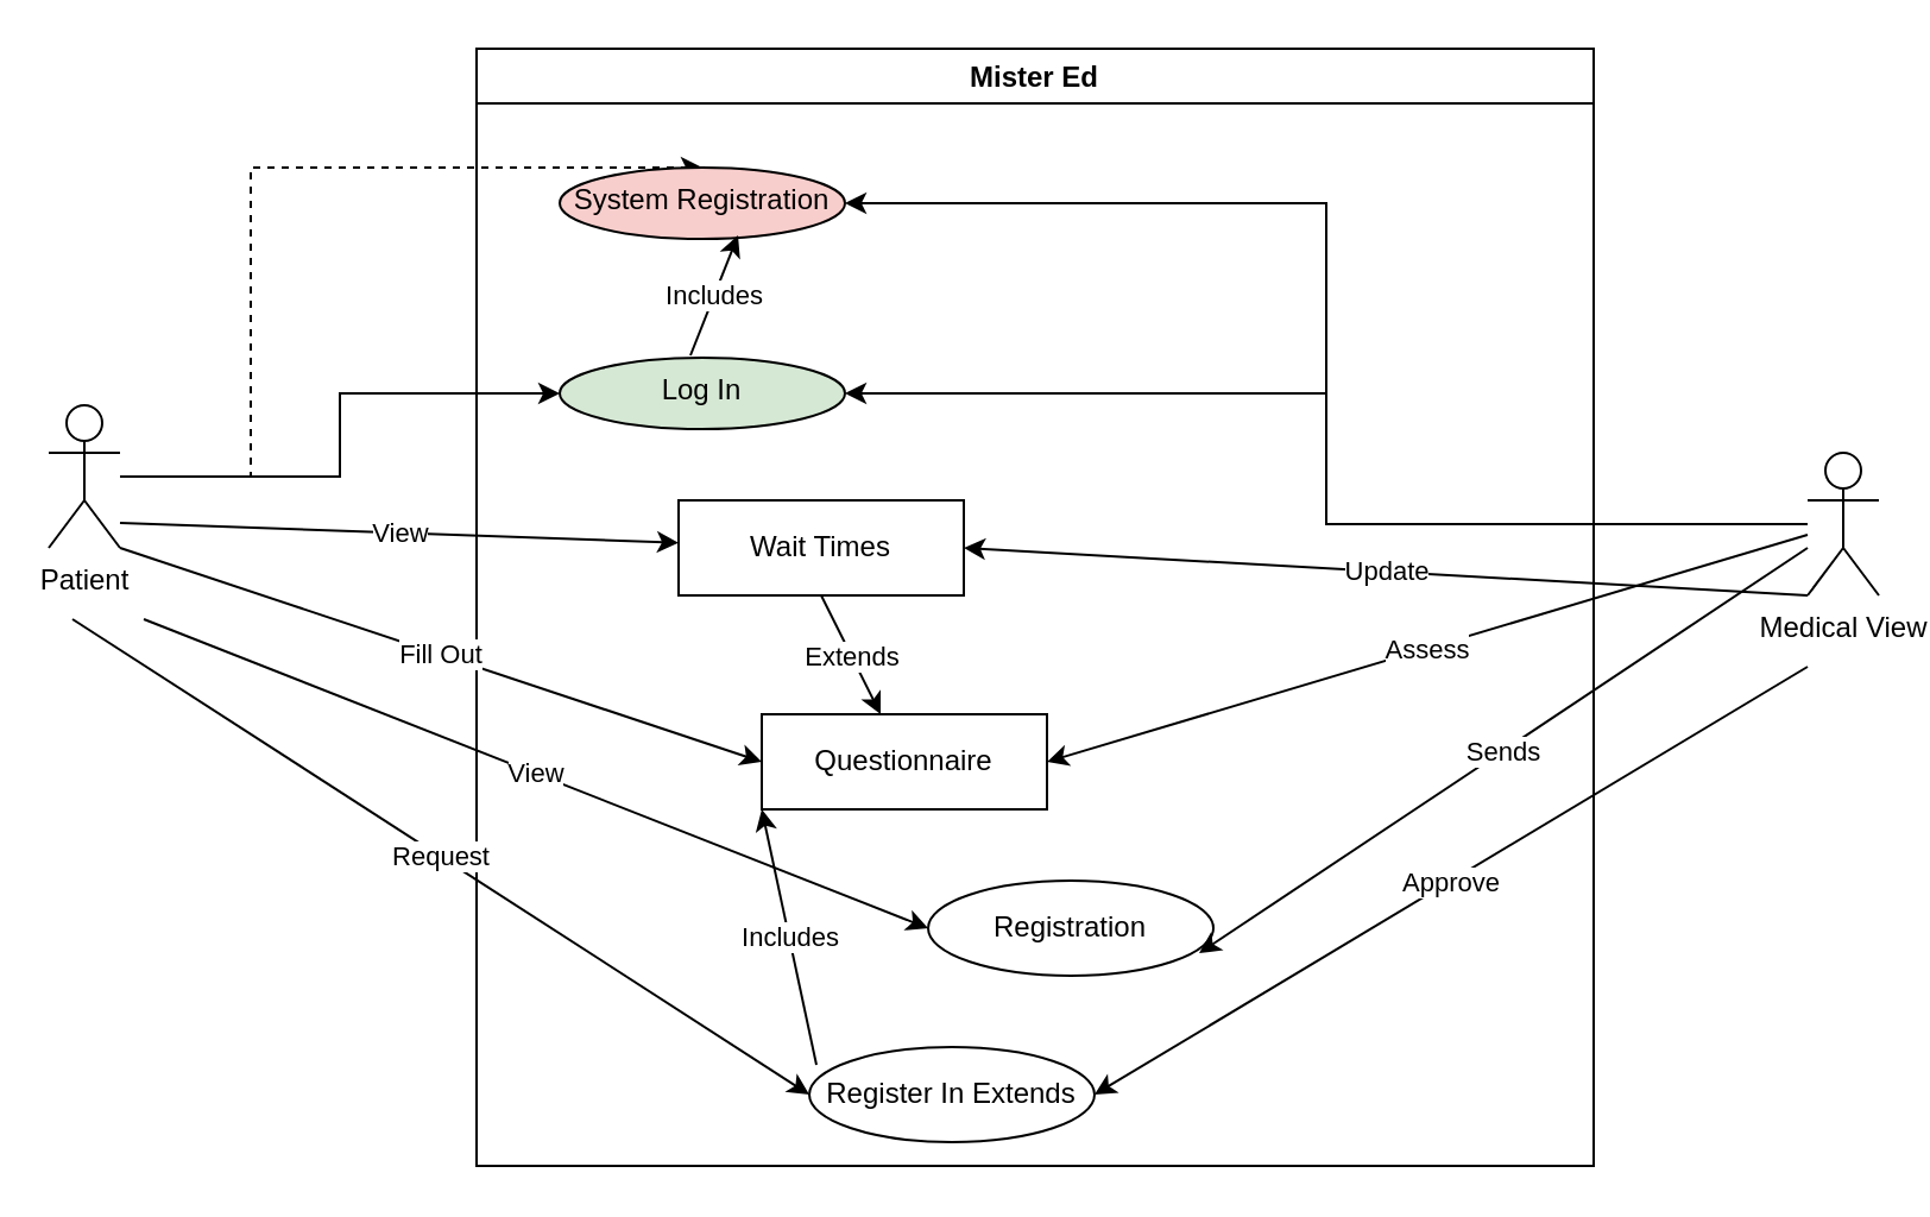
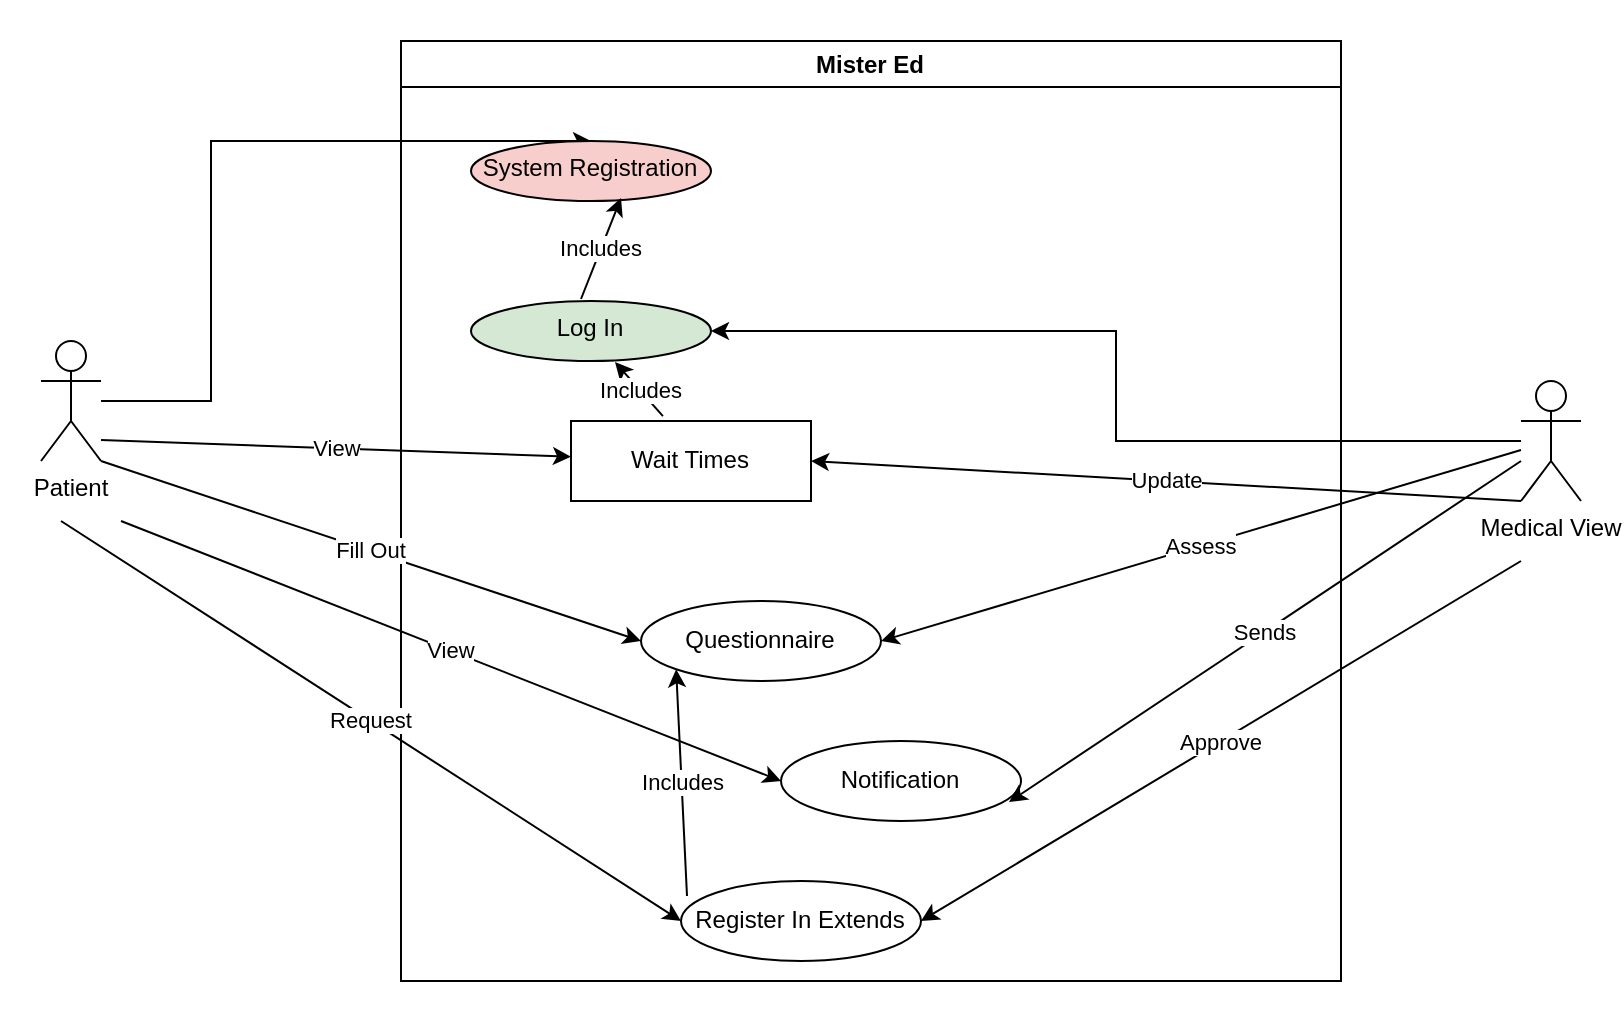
  <mxCell id="0" />
  <mxCell id="1" parent="0" />
- <mxCell id="2" value="" style="edgeStyle=orthogonalEdgeStyle;rounded=0;orthogonalLoop=1;jettySize=auto;html=1;dashed=1;" edge="1" parent="1" source="4" target="6"><mxGeometry relative="1" as="geometry"><Array as="points"><mxPoint x="105" y="70" /></Array></mxGeometry></mxCell>
- <mxCell id="3" value="" style="edgeStyle=orthogonalEdgeStyle;rounded=0;orthogonalLoop=1;jettySize=auto;html=1;" edge="1" parent="1" source="4" target="7"><mxGeometry relative="1" as="geometry" /></mxCell>
+ <mxCell id="2" value="" style="edgeStyle=orthogonalEdgeStyle;rounded=0;orthogonalLoop=1;jettySize=auto;html=1;" edge="1" parent="1" source="4" target="6"><mxGeometry relative="1" as="geometry"><Array as="points"><mxPoint x="105" y="70" /></Array></mxGeometry></mxCell>
  <mxCell id="4" value="Patient&lt;br&gt;" style="shape=umlActor;verticalLabelPosition=bottom;verticalAlign=top;html=1;outlineConnect=0;" vertex="1" parent="1"><mxGeometry x="20" y="170" width="30" height="60" as="geometry" /></mxCell>
  <mxCell id="5" value="Mister Ed" style="swimlane;" vertex="1" parent="1"><mxGeometry x="200" y="20" width="470" height="470" as="geometry" /></mxCell>
  <mxCell id="6" value="System Registration" style="ellipse;whiteSpace=wrap;html=1;verticalAlign=top;fillColor=#f8cecc;" vertex="1" parent="5"><mxGeometry x="35" y="50" width="120" height="30" as="geometry" /></mxCell>
  <mxCell id="7" value="Log In" style="ellipse;whiteSpace=wrap;html=1;verticalAlign=top;fillColor=#d5e8d4;" vertex="1" parent="5"><mxGeometry x="35" y="130" width="120" height="30" as="geometry" /></mxCell>
  <mxCell id="8" value="" style="endArrow=classic;html=1;rounded=0;entryX=0.625;entryY=0.95;entryDx=0;entryDy=0;entryPerimeter=0;" edge="1" parent="5" target="6"><mxGeometry relative="1" as="geometry"><mxPoint x="90" y="129" as="sourcePoint" /><mxPoint x="190" y="129" as="targetPoint" /></mxGeometry></mxCell>
  <mxCell id="9" value="Includes" style="edgeLabel;resizable=0;html=1;align=center;verticalAlign=middle;" connectable="0" vertex="1" parent="8"><mxGeometry relative="1" as="geometry" /></mxCell>
  <mxCell id="10" value="Wait Times" style="whiteSpace=wrap;html=1;rounded=0;" vertex="1" parent="5"><mxGeometry x="85" y="190" width="120" height="40" as="geometry" /></mxCell>
- <mxCell id="13" value="Questionnaire" style="whiteSpace=wrap;html=1;rounded=0;" vertex="1" parent="5"><mxGeometry x="120" y="280" width="120" height="40" as="geometry" /></mxCell>
- <mxCell id="14" value="" style="endArrow=classic;html=1;rounded=0;exitX=0.5;exitY=1;exitDx=0;exitDy=0;" edge="1" parent="5" source="10" target="13"><mxGeometry relative="1" as="geometry"><mxPoint x="150" y="270" as="sourcePoint" /><mxPoint x="250" y="270" as="targetPoint" /></mxGeometry></mxCell>
- <mxCell id="15" value="Extends" style="edgeLabel;resizable=0;html=1;align=center;verticalAlign=middle;" connectable="0" vertex="1" parent="14"><mxGeometry relative="1" as="geometry" /></mxCell>
- <mxCell id="16" value="Registration" style="ellipse;whiteSpace=wrap;html=1;" vertex="1" parent="5"><mxGeometry x="190" y="350" width="120" height="40" as="geometry" /></mxCell>
+ <mxCell id="11" value="" style="endArrow=classic;html=1;rounded=0;entryX=0.6;entryY=1.017;entryDx=0;entryDy=0;entryPerimeter=0;exitX=0.383;exitY=-0.062;exitDx=0;exitDy=0;exitPerimeter=0;" edge="1" parent="5" source="10" target="7"><mxGeometry relative="1" as="geometry"><mxPoint x="100" y="139" as="sourcePoint" /><mxPoint x="120" y="88.5" as="targetPoint" /></mxGeometry></mxCell>
+ <mxCell id="12" value="Includes" style="edgeLabel;resizable=0;html=1;align=center;verticalAlign=middle;" connectable="0" vertex="1" parent="11"><mxGeometry relative="1" as="geometry" /></mxCell>
+ <mxCell id="13" value="Questionnaire" style="ellipse;whiteSpace=wrap;html=1;" vertex="1" parent="5"><mxGeometry x="120" y="280" width="120" height="40" as="geometry" /></mxCell>
+ <mxCell id="16" value="Notification" style="ellipse;whiteSpace=wrap;html=1;" vertex="1" parent="5"><mxGeometry x="190" y="350" width="120" height="40" as="geometry" /></mxCell>
  <mxCell id="17" value="Register In Extends" style="ellipse;whiteSpace=wrap;html=1;" vertex="1" parent="5"><mxGeometry x="140" y="420" width="120" height="40" as="geometry" /></mxCell>
  <mxCell id="18" value="" style="endArrow=classic;html=1;rounded=0;exitX=0.025;exitY=0.188;exitDx=0;exitDy=0;entryX=0;entryY=1;entryDx=0;entryDy=0;exitPerimeter=0;" edge="1" parent="5" source="17" target="13"><mxGeometry relative="1" as="geometry"><mxPoint x="150" y="290" as="sourcePoint" /><mxPoint x="250" y="290" as="targetPoint" /></mxGeometry></mxCell>
  <mxCell id="19" value="Includes" style="edgeLabel;resizable=0;html=1;align=center;verticalAlign=middle;" connectable="0" vertex="1" parent="18"><mxGeometry relative="1" as="geometry" /></mxCell>
- <mxCell id="20" style="edgeStyle=orthogonalEdgeStyle;rounded=0;orthogonalLoop=1;jettySize=auto;html=1;entryX=1;entryY=0.5;entryDx=0;entryDy=0;" edge="1" parent="1" source="22" target="6"><mxGeometry relative="1" as="geometry" /></mxCell>
  <mxCell id="21" style="edgeStyle=orthogonalEdgeStyle;rounded=0;orthogonalLoop=1;jettySize=auto;html=1;entryX=1;entryY=0.5;entryDx=0;entryDy=0;" edge="1" parent="1" source="22" target="7"><mxGeometry relative="1" as="geometry" /></mxCell>
  <mxCell id="22" value="Medical View" style="shape=umlActor;verticalLabelPosition=bottom;verticalAlign=top;html=1;outlineConnect=0;" vertex="1" parent="1"><mxGeometry x="760" y="190" width="30" height="60" as="geometry" /></mxCell>
  <mxCell id="23" value="" style="endArrow=classic;html=1;rounded=0;" edge="1" parent="1" target="10"><mxGeometry relative="1" as="geometry"><mxPoint x="50" y="219.5" as="sourcePoint" /><mxPoint x="150" y="219.5" as="targetPoint" /></mxGeometry></mxCell>
  <mxCell id="24" value="View" style="edgeLabel;resizable=0;html=1;align=center;verticalAlign=middle;" connectable="0" vertex="1" parent="23"><mxGeometry relative="1" as="geometry" /></mxCell>
  <mxCell id="25" value="" style="endArrow=classic;html=1;rounded=0;exitX=0;exitY=1;exitDx=0;exitDy=0;exitPerimeter=0;entryX=1;entryY=0.5;entryDx=0;entryDy=0;" edge="1" parent="1" source="22" target="10"><mxGeometry relative="1" as="geometry"><mxPoint x="320" y="280" as="sourcePoint" /><mxPoint x="480" y="280" as="targetPoint" /></mxGeometry></mxCell>
  <mxCell id="26" value="Update" style="edgeLabel;resizable=0;html=1;align=center;verticalAlign=middle;" connectable="0" vertex="1" parent="25"><mxGeometry relative="1" as="geometry" /></mxCell>
  <mxCell id="27" value="" style="endArrow=classic;html=1;rounded=0;entryX=1;entryY=0.5;entryDx=0;entryDy=0;" edge="1" parent="1" source="22" target="13"><mxGeometry relative="1" as="geometry"><mxPoint x="320" y="280" as="sourcePoint" /><mxPoint x="480" y="280" as="targetPoint" /></mxGeometry></mxCell>
  <mxCell id="28" value="Assess" style="edgeLabel;resizable=0;html=1;align=center;verticalAlign=middle;" connectable="0" vertex="1" parent="27"><mxGeometry relative="1" as="geometry" /></mxCell>
  <mxCell id="29" value="" style="endArrow=classic;html=1;rounded=0;exitX=1;exitY=1;exitDx=0;exitDy=0;exitPerimeter=0;entryX=0;entryY=0.5;entryDx=0;entryDy=0;" edge="1" parent="1" source="4" target="13"><mxGeometry relative="1" as="geometry"><mxPoint x="320" y="280" as="sourcePoint" /><mxPoint x="480" y="280" as="targetPoint" /></mxGeometry></mxCell>
  <mxCell id="30" value="Fill Out" style="edgeLabel;resizable=0;html=1;align=center;verticalAlign=middle;" connectable="0" vertex="1" parent="29"><mxGeometry relative="1" as="geometry" /></mxCell>
  <mxCell id="31" value="" style="endArrow=classic;html=1;rounded=0;entryX=0;entryY=0.5;entryDx=0;entryDy=0;" edge="1" parent="1" target="16"><mxGeometry relative="1" as="geometry"><mxPoint x="60" y="260" as="sourcePoint" /><mxPoint x="450" y="280" as="targetPoint" /></mxGeometry></mxCell>
  <mxCell id="32" value="View" style="edgeLabel;resizable=0;html=1;align=center;verticalAlign=middle;" connectable="0" vertex="1" parent="31"><mxGeometry relative="1" as="geometry" /></mxCell>
  <mxCell id="33" value="" style="endArrow=classic;html=1;rounded=0;entryX=0.95;entryY=0.763;entryDx=0;entryDy=0;entryPerimeter=0;" edge="1" parent="1" source="22" target="16"><mxGeometry relative="1" as="geometry"><mxPoint x="350" y="280" as="sourcePoint" /><mxPoint x="450" y="280" as="targetPoint" /></mxGeometry></mxCell>
  <mxCell id="34" value="Sends" style="edgeLabel;resizable=0;html=1;align=center;verticalAlign=middle;" connectable="0" vertex="1" parent="33"><mxGeometry relative="1" as="geometry" /></mxCell>
  <mxCell id="35" value="" style="endArrow=classic;html=1;rounded=0;entryX=0;entryY=0.5;entryDx=0;entryDy=0;" edge="1" parent="1" target="17"><mxGeometry relative="1" as="geometry"><mxPoint x="30" y="260" as="sourcePoint" /><mxPoint x="450" y="310" as="targetPoint" /></mxGeometry></mxCell>
  <mxCell id="36" value="Request" style="edgeLabel;resizable=0;html=1;align=center;verticalAlign=middle;" connectable="0" vertex="1" parent="35"><mxGeometry relative="1" as="geometry" /></mxCell>
  <mxCell id="37" value="" style="endArrow=classic;html=1;rounded=0;entryX=1;entryY=0.5;entryDx=0;entryDy=0;" edge="1" parent="1" target="17"><mxGeometry relative="1" as="geometry"><mxPoint x="760" y="280" as="sourcePoint" /><mxPoint x="450" y="310" as="targetPoint" /></mxGeometry></mxCell>
  <mxCell id="38" value="Approve" style="edgeLabel;resizable=0;html=1;align=center;verticalAlign=middle;" connectable="0" vertex="1" parent="37"><mxGeometry relative="1" as="geometry" /></mxCell>
